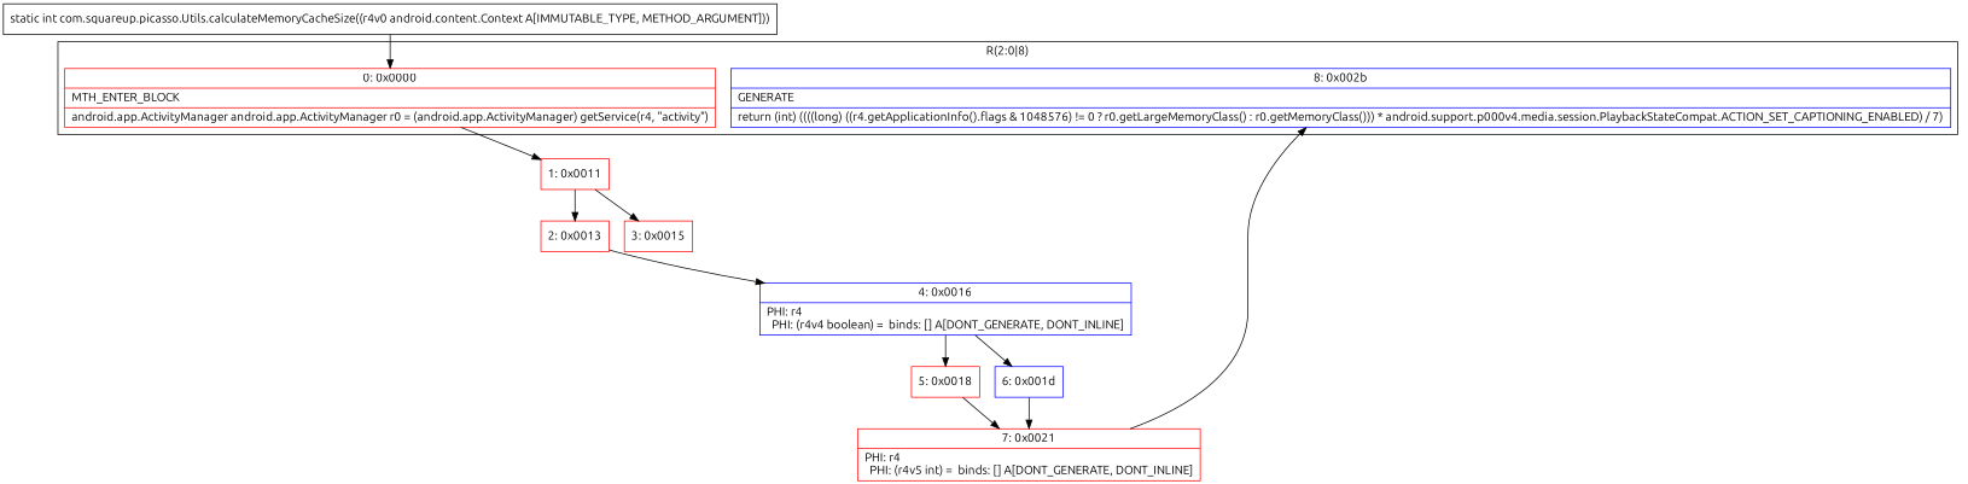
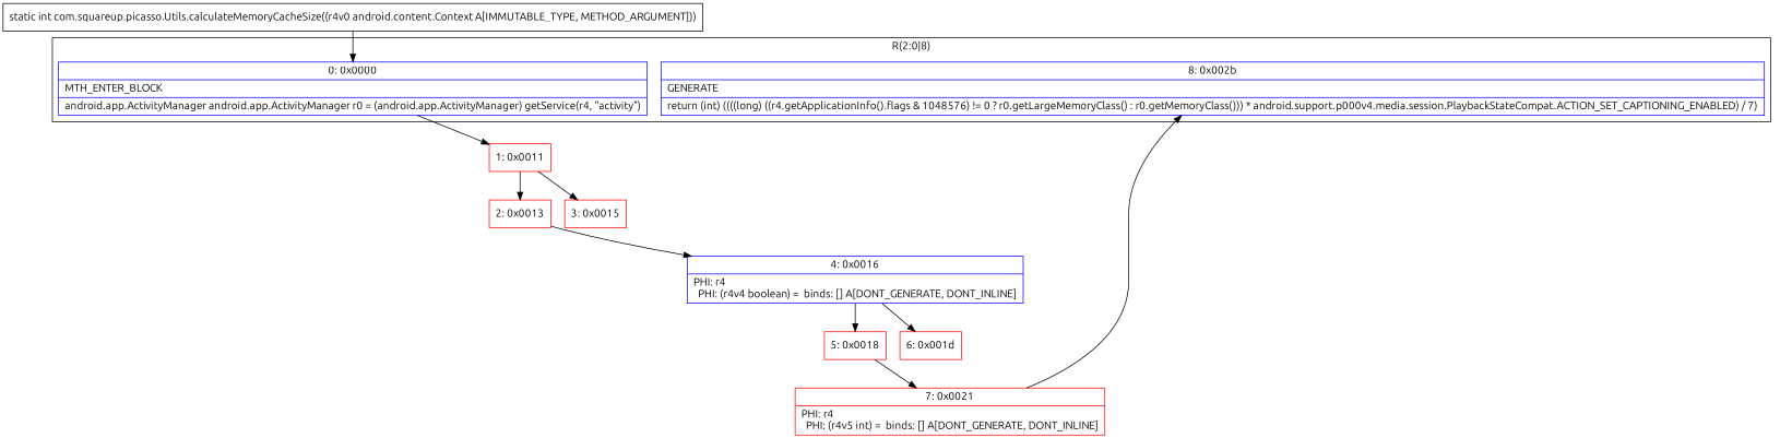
  digraph {
    fontname=Ubuntu
    node [color=red fontname=Ubuntu shape=record]
    edge [fontname=Ubuntu]
-   n1 [label="{0\:\ 0x0000|MTH_ENTER_BLOCK\l|android.app.ActivityManager android.app.ActivityManager r0 = (android.app.ActivityManager) getService(r4, \"activity\")\l}"]
+   n1 [color=blue label="{0\:\ 0x0000|MTH_ENTER_BLOCK\l|android.app.ActivityManager android.app.ActivityManager r0 = (android.app.ActivityManager) getService(r4, \"activity\")\l}"]
    n2 [color=blue label="{8\:\ 0x002b|GENERATE\l|return (int) ((((long) ((r4.getApplicationInfo().flags & 1048576) != 0 ? r0.getLargeMemoryClass() : r0.getMemoryClass())) * android.support.p000v4.media.session.PlaybackStateCompat.ACTION_SET_CAPTIONING_ENABLED) \/ 7)\l}"]
    n3 [label="{1\:\ 0x0011}"]
    n4 [label="{2\:\ 0x0013}"]
    n5 [label="{3\:\ 0x0015}"]
    n6 [color=blue label="{4\:\ 0x0016|PHI: r4 \l  PHI: (r4v4 boolean) =  binds: [] A[DONT_GENERATE, DONT_INLINE]\l}"]
    n7 [label="{5\:\ 0x0018}"]
-   n8 [color=blue label="{6\:\ 0x001d}"]
+   n8 [label="{6\:\ 0x001d}"]
    n9 [label="{7\:\ 0x0021|PHI: r4 \l  PHI: (r4v5 int) =  binds: [] A[DONT_GENERATE, DONT_INLINE]\l}"]
    n10 [label="{static int com.squareup.picasso.Utils.calculateMemoryCacheSize((r4v0 android.content.Context A[IMMUTABLE_TYPE, METHOD_ARGUMENT])) }" color=""]
    subgraph cluster_1 {
      label="R(2:0|8)"
      n1
      n2
    }
    n1 -> n3
    n3 -> n4
    n3 -> n5
    n4 -> n6
    n6 -> n7
    n6 -> n8
    n7 -> n9
-   n8 -> n9
    n9 -> n2
    n10 -> n1
  }
